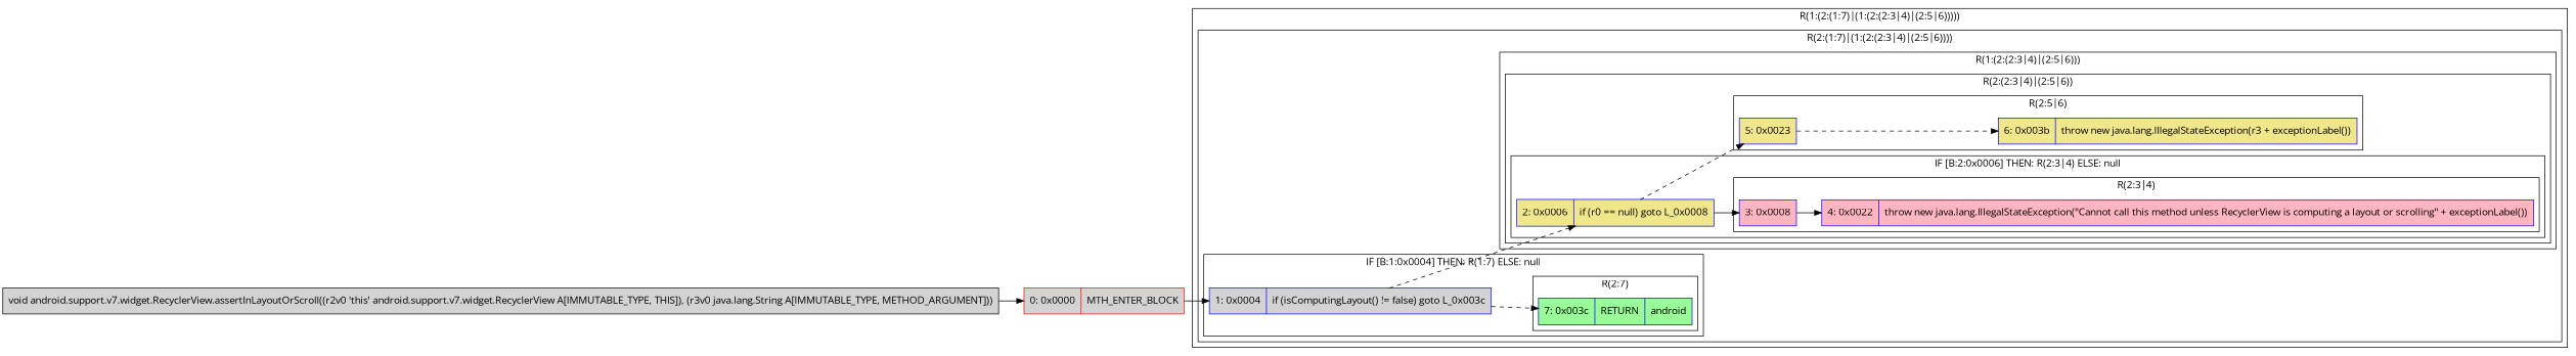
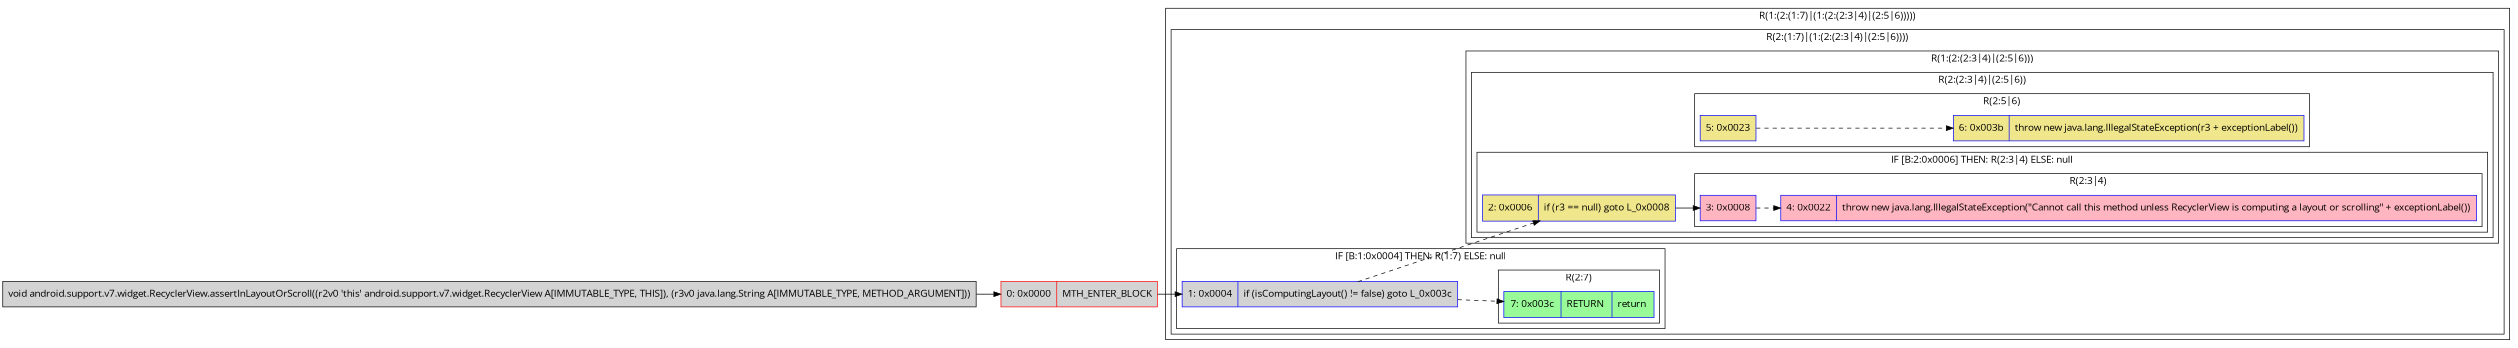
  digraph {
    fontname="Open Sans"
    rankdir=LR
    node [color=blue fillcolor=lightgrey fontname="Open Sans" shape=record style=filled]
    edge [fontname="Open Sans"]
-   n1 [fillcolor=palegreen label="{7\:\ 0x003c|RETURN\l|android\l}"]
+   n1 [fillcolor=palegreen label="{7\:\ 0x003c|RETURN\l|return\l}"]
    n2 [label="{1\:\ 0x0004|if (isComputingLayout() != false) goto L_0x003c\l}"]
    n3 [fillcolor=lightpink label="{3\:\ 0x0008}"]
    n4 [fillcolor=lightpink label="{4\:\ 0x0022|throw new java.lang.IllegalStateException(\"Cannot call this method unless RecyclerView is computing a layout or scrolling\" + exceptionLabel())\l}"]
-   n5 [fillcolor=khaki label="{2\:\ 0x0006|if (r0 == null) goto L_0x0008\l}"]
+   n5 [fillcolor=khaki label="{2\:\ 0x0006|if (r3 == null) goto L_0x0008\l}"]
    n6 [fillcolor=khaki label="{5\:\ 0x0023}"]
    n7 [fillcolor=khaki label="{6\:\ 0x003b|throw new java.lang.IllegalStateException(r3 + exceptionLabel())\l}"]
    n8 [color=red label="{0\:\ 0x0000|MTH_ENTER_BLOCK\l}"]
    n9 [label="{void android.support.v7.widget.RecyclerView.assertInLayoutOrScroll((r2v0 'this' android.support.v7.widget.RecyclerView A[IMMUTABLE_TYPE, THIS]), (r3v0 java.lang.String A[IMMUTABLE_TYPE, METHOD_ARGUMENT])) }" color=""]
    subgraph cluster_1 {
      label="R(1:(2:(1:7)|(1:(2:(2:3|4)|(2:5|6)))))"
      subgraph cluster_2 {
        label="R(2:(1:7)|(1:(2:(2:3|4)|(2:5|6))))"
        subgraph cluster_3 {
          label="IF [B:1:0x0004] THEN: R(1:7) ELSE: null"
          n2
          subgraph cluster_4 {
            label="R(2:7)"
            n1
          }
        }
        subgraph cluster_5 {
          label="R(1:(2:(2:3|4)|(2:5|6)))"
          subgraph cluster_6 {
            label="R(2:(2:3|4)|(2:5|6))"
            subgraph cluster_7 {
              label="IF [B:2:0x0006] THEN: R(2:3|4) ELSE: null"
              n5
              subgraph cluster_8 {
                label="R(2:3|4)"
                n3
                n4
              }
            }
            subgraph cluster_9 {
              label="R(2:5|6)"
              n6
              n7
            }
          }
        }
      }
    }
    n2 -> n1 [style=dashed]
    n2 -> n5 [style=dashed]
-   n3 -> n4
+   n3 -> n4 [style=dashed]
    n5 -> n3
-   n5 -> n6 [style=dashed]
    n6 -> n7 [style=dashed]
    n8 -> n2
    n9 -> n8
  }
